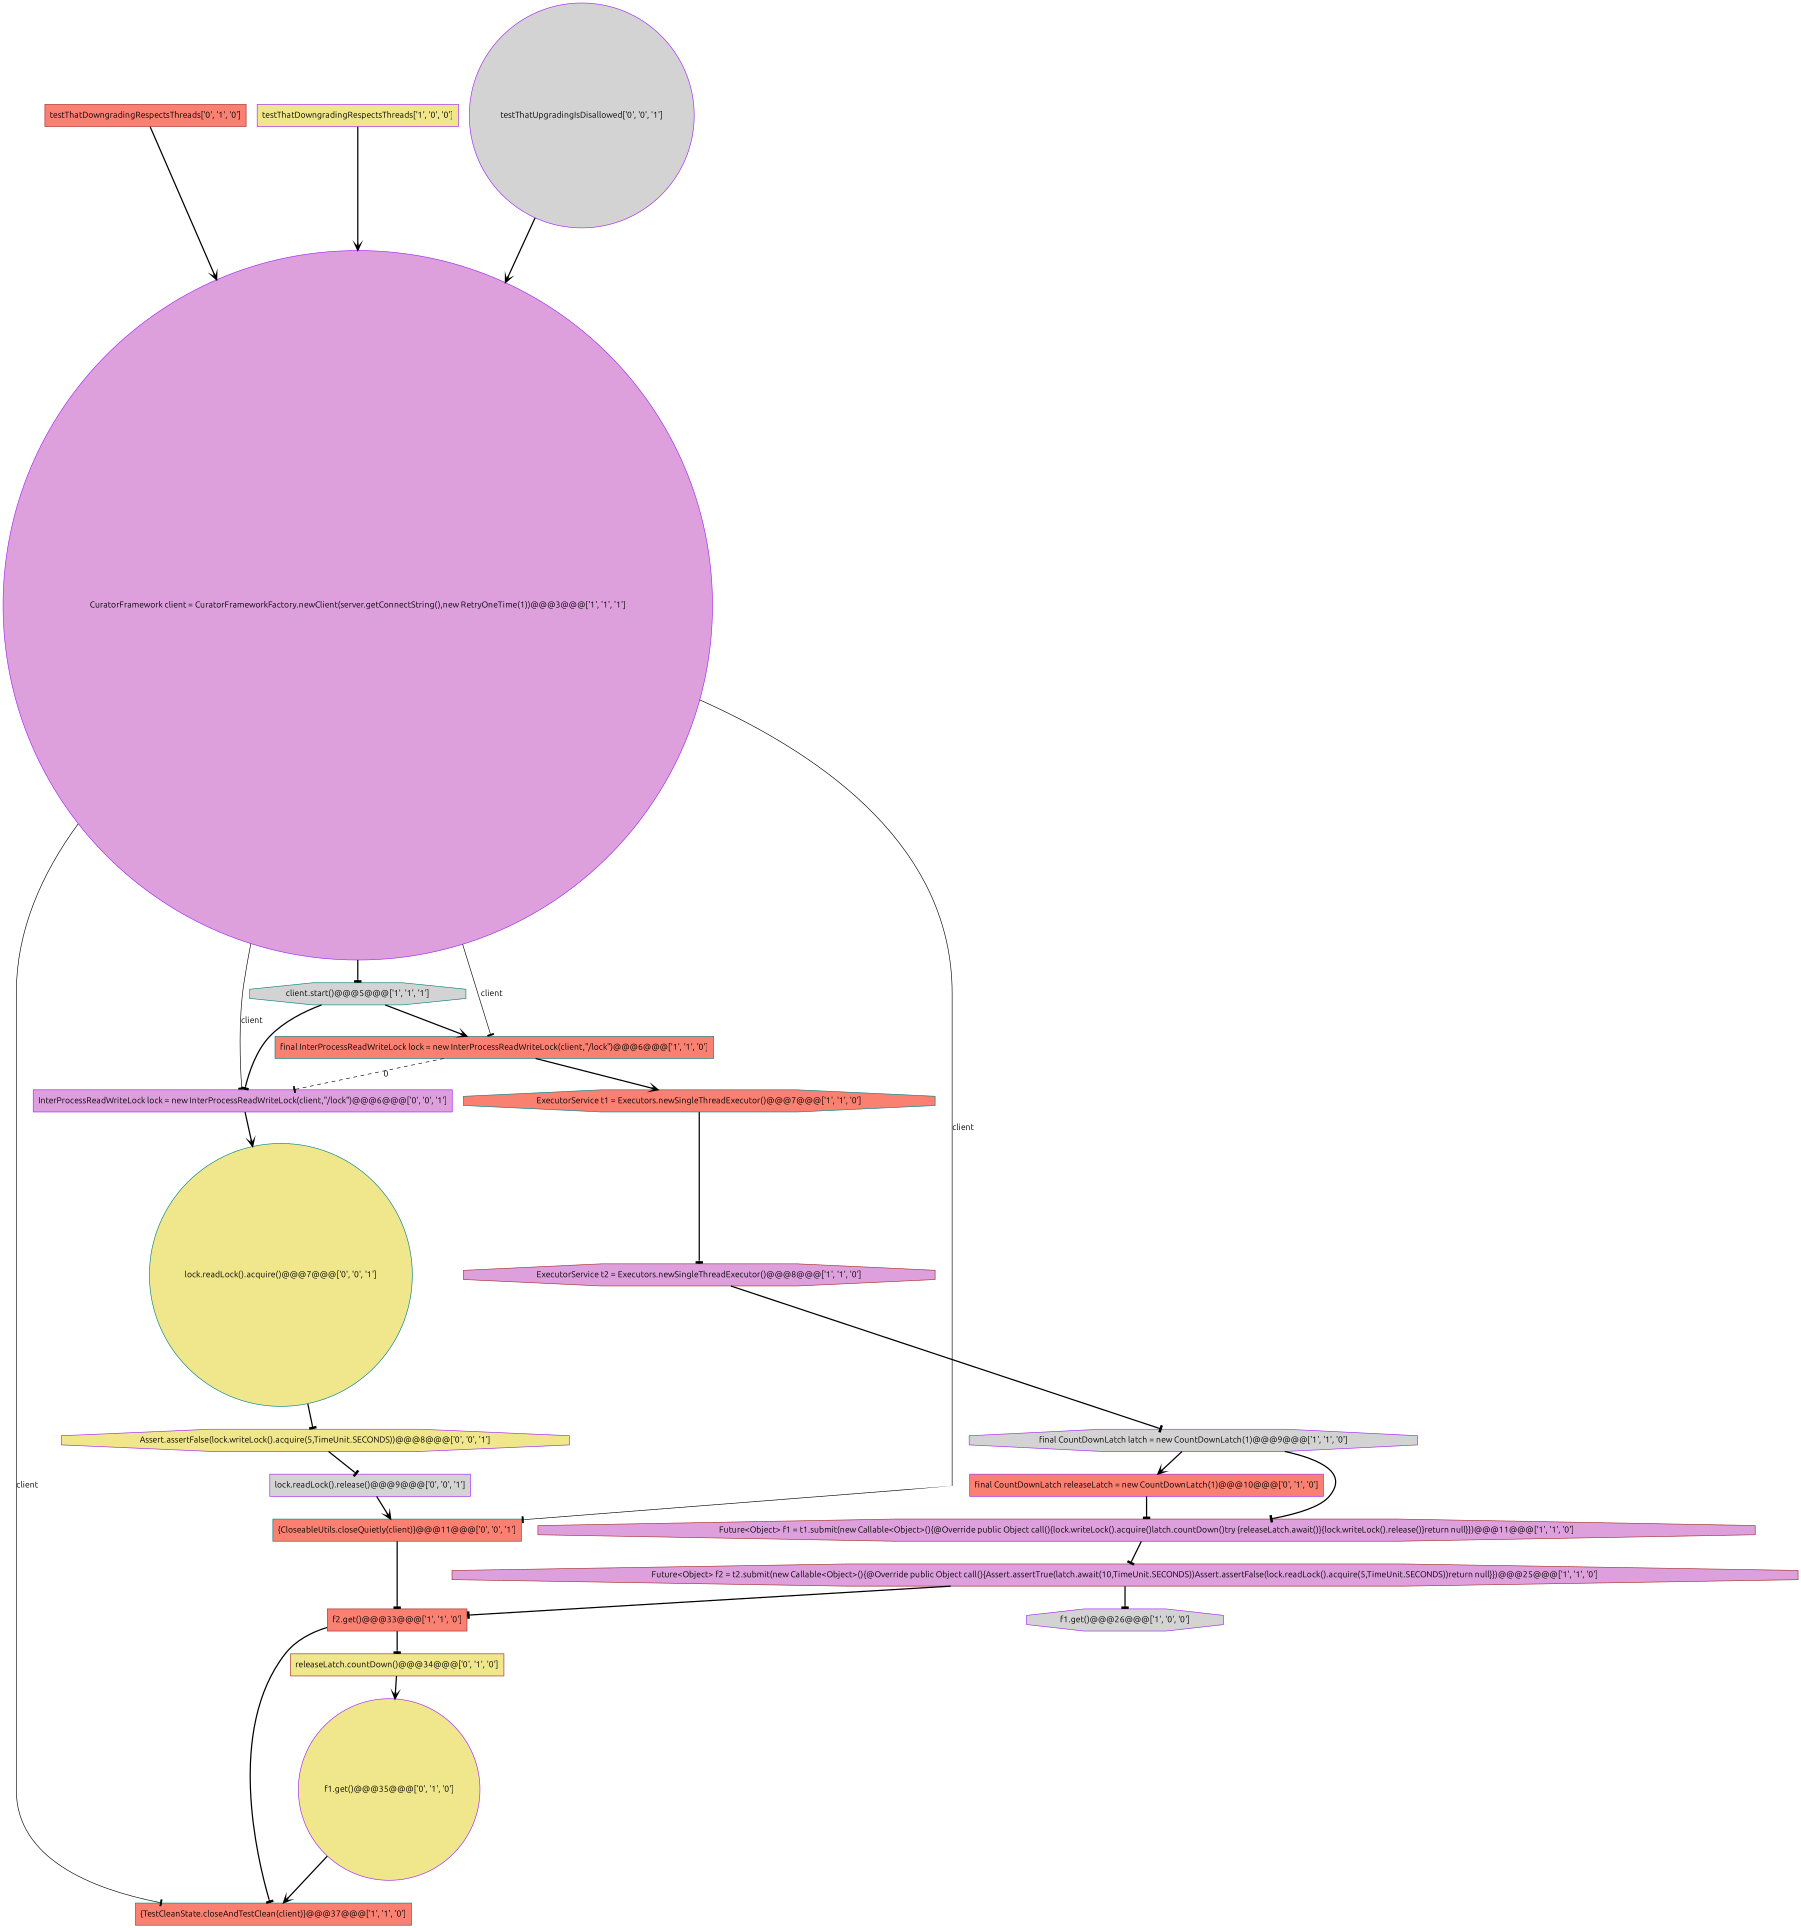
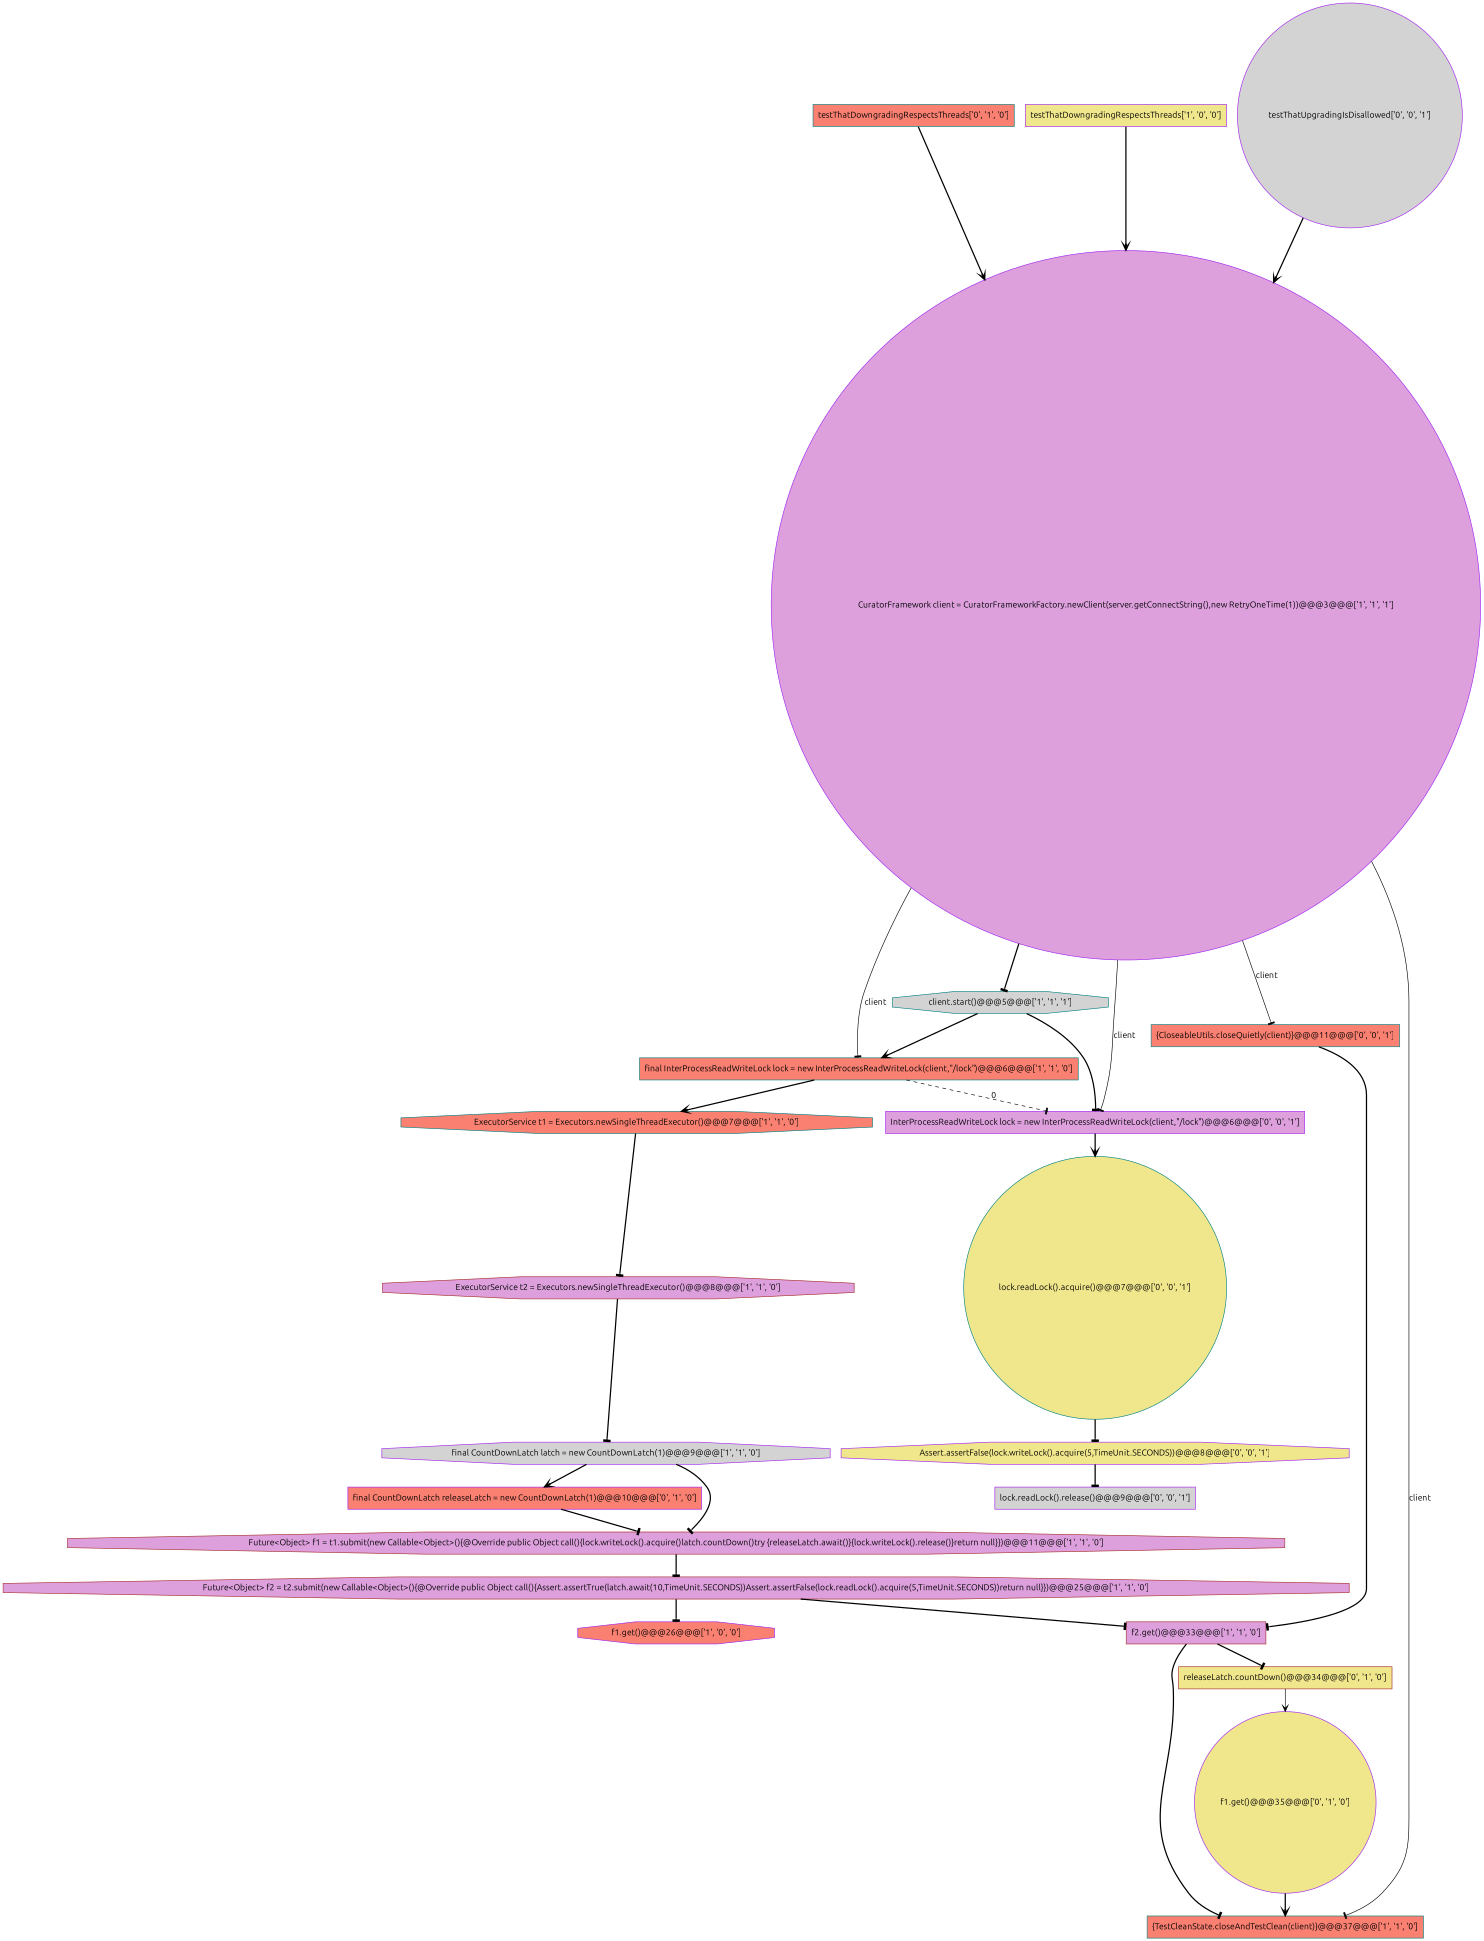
  digraph {
    fontname=Ubuntu
    node [color=purple fillcolor=salmon fontname=Ubuntu shape=box style=filled]
    edge [arrowhead=tee fontname=Ubuntu style=bold]
    n1 [fillcolor=khaki label="Assert.assertFalse(lock.writeLock().acquire(5,TimeUnit.SECONDS))@@@8@@@['0', '0', '1']" shape=octagon]
    n2 [fillcolor=lightgrey label="lock.readLock().release()@@@9@@@['0', '0', '1']"]
    n3 [color=teal label="{CloseableUtils.closeQuietly(client)}@@@11@@@['0', '0', '1']"]
    n4 [fillcolor=plum label="CuratorFramework client = CuratorFrameworkFactory.newClient(server.getConnectString(),new RetryOneTime(1))@@@3@@@['1', '1', '1']" shape=circle]
    n5 [color=teal label="final InterProcessReadWriteLock lock = new InterProcessReadWriteLock(client,\"/lock\")@@@6@@@['1', '1', '0']"]
    n6 [color=teal label="{TestCleanState.closeAndTestClean(client)}@@@37@@@['1', '1', '0']"]
    n7 [fillcolor=plum label="InterProcessReadWriteLock lock = new InterProcessReadWriteLock(client,\"/lock\")@@@6@@@['0', '0', '1']"]
    n8 [color=teal fillcolor=lightgrey label="client.start()@@@5@@@['1', '1', '1']" shape=octagon]
    n9 [color=teal label="ExecutorService t1 = Executors.newSingleThreadExecutor()@@@7@@@['1', '1', '0']" shape=octagon]
    n10 [color=teal fillcolor=khaki label="lock.readLock().acquire()@@@7@@@['0', '0', '1']" shape=circle]
-   n11 [color=brown label="f2.get()@@@33@@@['1', '1', '0']"]
-   n12 [color=brown label="testThatDowngradingRespectsThreads['0', '1', '0']"]
+   n11 [color=brown fillcolor=plum label="f2.get()@@@33@@@['1', '1', '0']"]
+   n12 [color=teal label="testThatDowngradingRespectsThreads['0', '1', '0']"]
    n13 [color=brown fillcolor=khaki label="releaseLatch.countDown()@@@34@@@['0', '1', '0']"]
    n14 [fillcolor=khaki label="f1.get()@@@35@@@['0', '1', '0']" shape=circle]
    n15 [fillcolor=khaki label="testThatDowngradingRespectsThreads['1', '0', '0']"]
    n16 [color=brown fillcolor=plum label="ExecutorService t2 = Executors.newSingleThreadExecutor()@@@8@@@['1', '1', '0']" shape=octagon]
-   n17 [fillcolor=lightgrey label="f1.get()@@@26@@@['1', '0', '0']" shape=octagon]
+   n17 [label="f1.get()@@@26@@@['1', '0', '0']" shape=octagon]
    n18 [label="final CountDownLatch releaseLatch = new CountDownLatch(1)@@@10@@@['0', '1', '0']"]
    n19 [color=brown fillcolor=plum label="Future<Object> f1 = t1.submit(new Callable<Object>(){@Override public Object call(){lock.writeLock().acquire()latch.countDown()try {releaseLatch.await()}{lock.writeLock().release()}return null}})@@@11@@@['1', '1', '0']" shape=octagon]
    n20 [color=brown fillcolor=plum label="Future<Object> f2 = t2.submit(new Callable<Object>(){@Override public Object call(){Assert.assertTrue(latch.await(10,TimeUnit.SECONDS))Assert.assertFalse(lock.readLock().acquire(5,TimeUnit.SECONDS))return null}})@@@25@@@['1', '1', '0']" shape=octagon]
    n21 [fillcolor=lightgrey label="final CountDownLatch latch = new CountDownLatch(1)@@@9@@@['1', '1', '0']" shape=octagon]
    n22 [fillcolor=lightgrey label="testThatUpgradingIsDisallowed['0', '0', '1']" shape=circle]
    n1 -> n2
-   n2 -> n3 [arrowhead=vee]
    n3 -> n11
    n4 -> n3 [label=client style=solid]
    n4 -> n5 [label=client style=solid]
    n4 -> n6 [label=client style=solid]
    n4 -> n7 [label=client style=solid]
    n4 -> n8
    n5 -> n7 [label=0 style=dashed]
    n5 -> n9 [arrowhead=vee]
    n7 -> n10 [arrowhead=vee]
    n8 -> n5 [arrowhead=vee]
    n8 -> n7
    n9 -> n16
    n10 -> n1
    n11 -> n6
    n11 -> n13
    n12 -> n4 [arrowhead=vee]
-   n13 -> n14 [arrowhead=vee]
+   n13 -> n14 [arrowhead=vee style=solid]
    n14 -> n6 [arrowhead=vee]
    n15 -> n4 [arrowhead=vee]
    n16 -> n21
    n18 -> n19
    n19 -> n20
    n20 -> n11
    n20 -> n17
    n21 -> n18 [arrowhead=vee]
    n21 -> n19
    n22 -> n4 [arrowhead=vee]
  }
